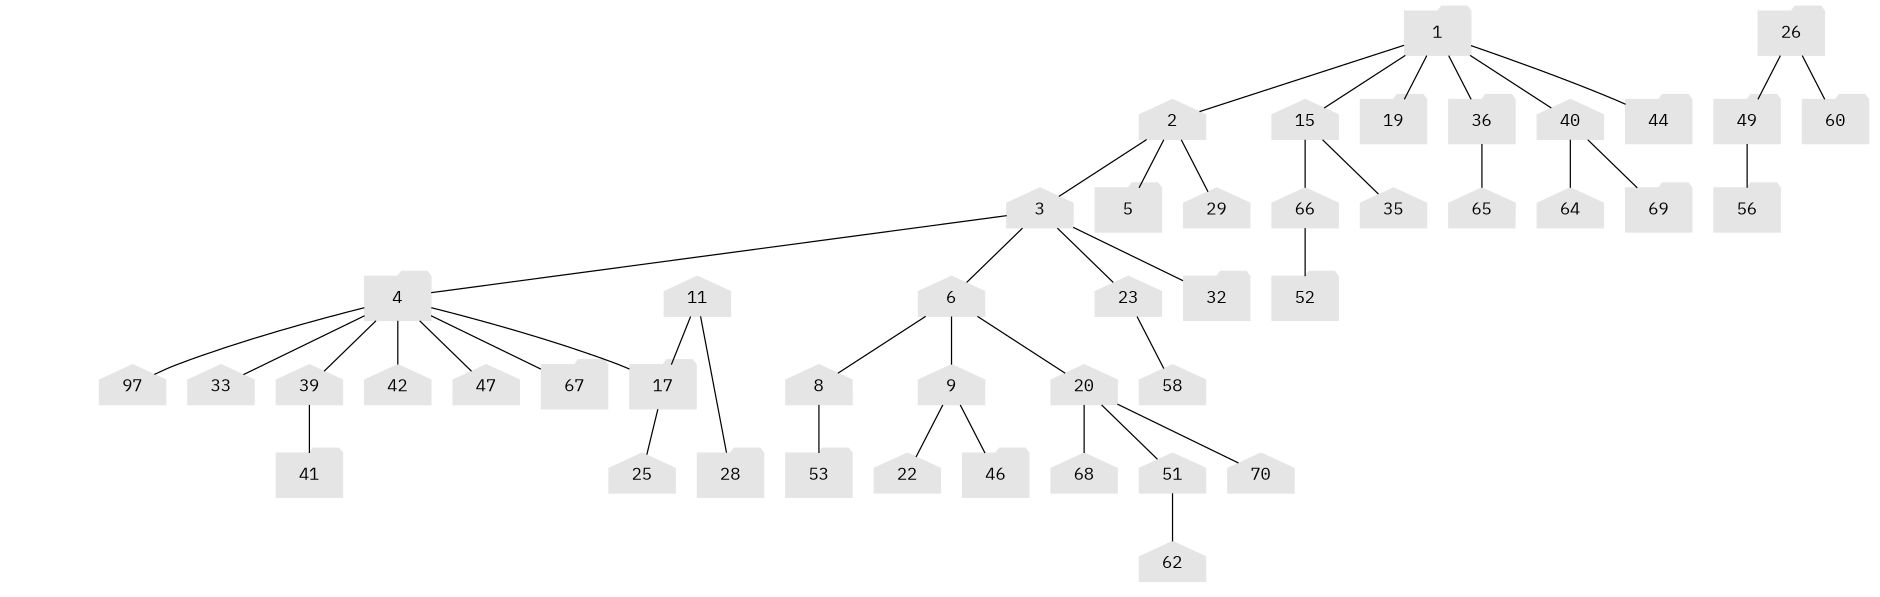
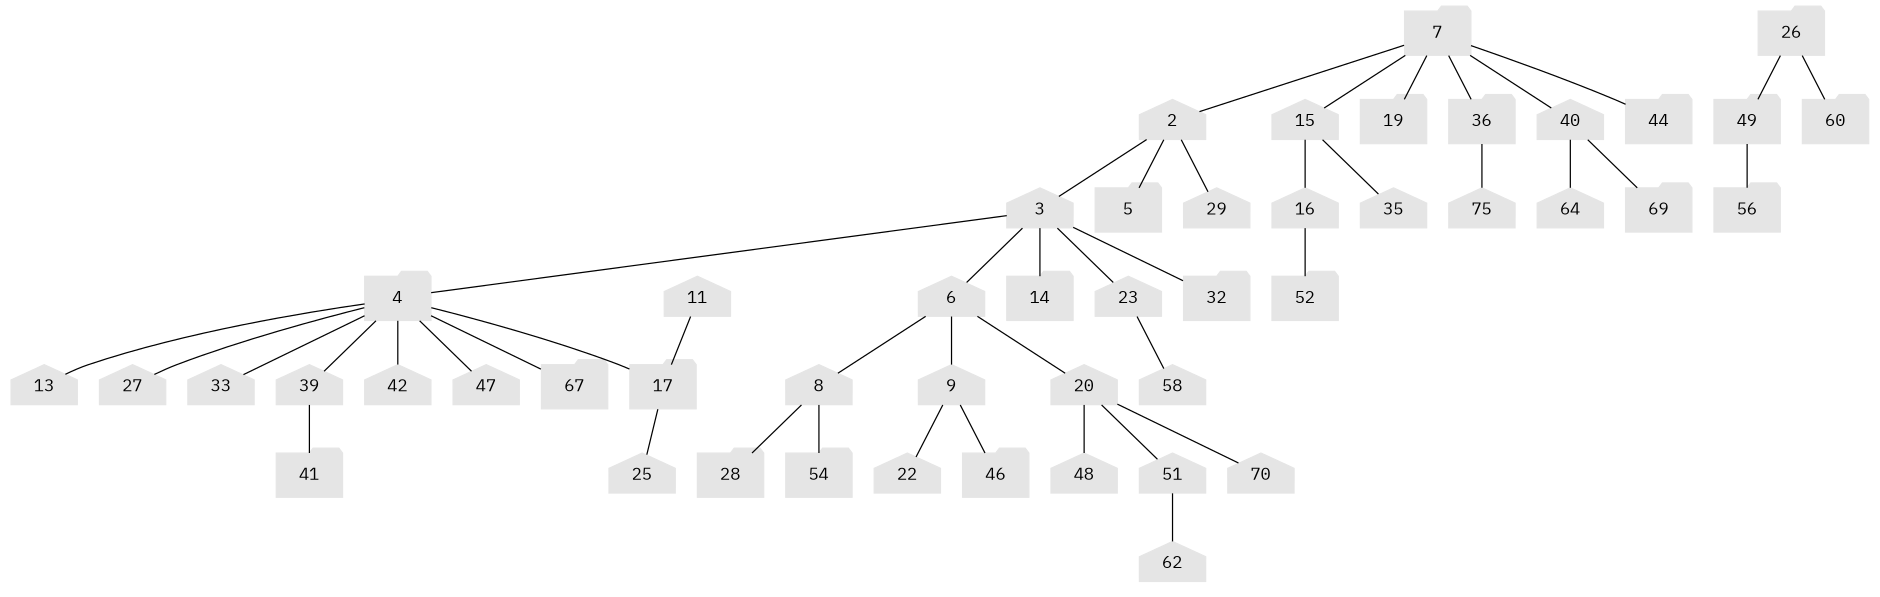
  graph {
    fontname="IBM Plex Mono"
    node [color=gray90 fontname="IBM Plex Mono" shape=house style=filled]
    edge [fontname="IBM Plex Mono"]
-   1 [shape=folder super="+34"]
+   1 [shape=folder super="+34" label=7]
    2 [super="+37"]
    15 [super="+71"]
    19 [shape=folder super="+38"]
    36 [shape=folder]
    40 [super="+45"]
    44 [shape=folder super="+59"]
    3 [super="+18"]
    5 [shape=folder super="+54"]
    29
-   16 [super="+30" label=66]
+   16 [super="+30"]
    35
-   65
+   65 [label=75]
    64
    69 [shape=folder]
    4 [shape=folder super="+10"]
    6 [super="+7"]
+   14 [shape=folder]
    23 [super="+31"]
    32 [shape=folder]
-   27 [label=97]
+   13
+   27
    33
    39 [super="+43"]
    42
    47
    67 [shape=folder]
    17 [shape=folder]
    8 [super="+61"]
    9 [super="+12"]
    20 [super="+24"]
    58 [super="+66"]
    11 [super="+21"]
    28 [shape=folder super="+48"]
    41 [shape=folder super="+63"]
-   53 [shape=folder]
+   53 [shape=folder label=54]
    22
    46 [shape=folder]
-   68
+   68 [label=48]
    51 [super="+55"]
    70
    26 [shape=folder super="+57"]
    49 [shape=folder]
    60 [shape=folder]
    25 [super="+50"]
    52 [shape=folder]
    62
    56 [shape=folder]
    1 -- 2
    1 -- 15
    1 -- 19
    1 -- 36
    1 -- 40
    1 -- 44
    2 -- 3
    2 -- 5
    2 -- 29
    15 -- 16
    15 -- 35
    36 -- 65
    40 -- 64
    40 -- 69
    3 -- 4
    3 -- 6
+   3 -- 14
    3 -- 23
    3 -- 32
    16 -- 52
+   4 -- 13
    4 -- 27
    4 -- 33
    4 -- 39
    4 -- 42
    4 -- 47
    4 -- 67
    4 -- 17
    6 -- 8
    6 -- 9
    6 -- 20
    23 -- 58
    39 -- 41
    17 -- 25
    8 -- 53
    9 -- 22
    9 -- 46
    20 -- 68
    20 -- 51
    20 -- 70
    11 -- 17
-   11 -- 28
+   8 -- 28
    51 -- 62
    26 -- 49
    26 -- 60
    49 -- 56
  }
